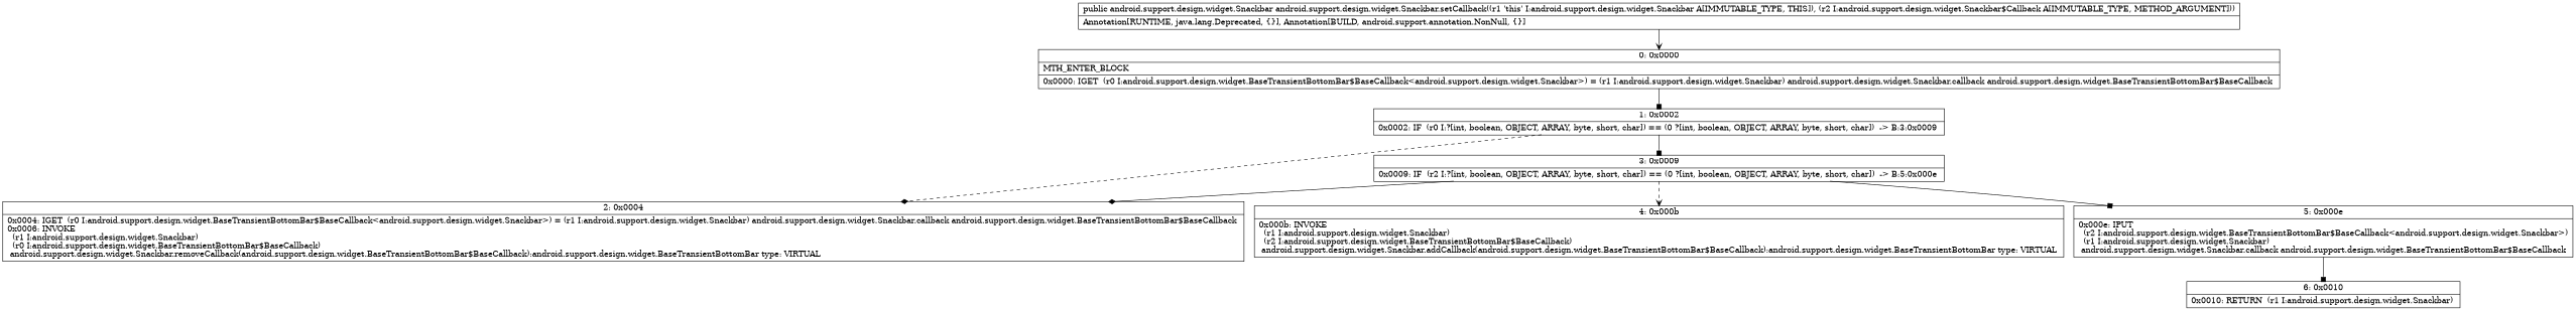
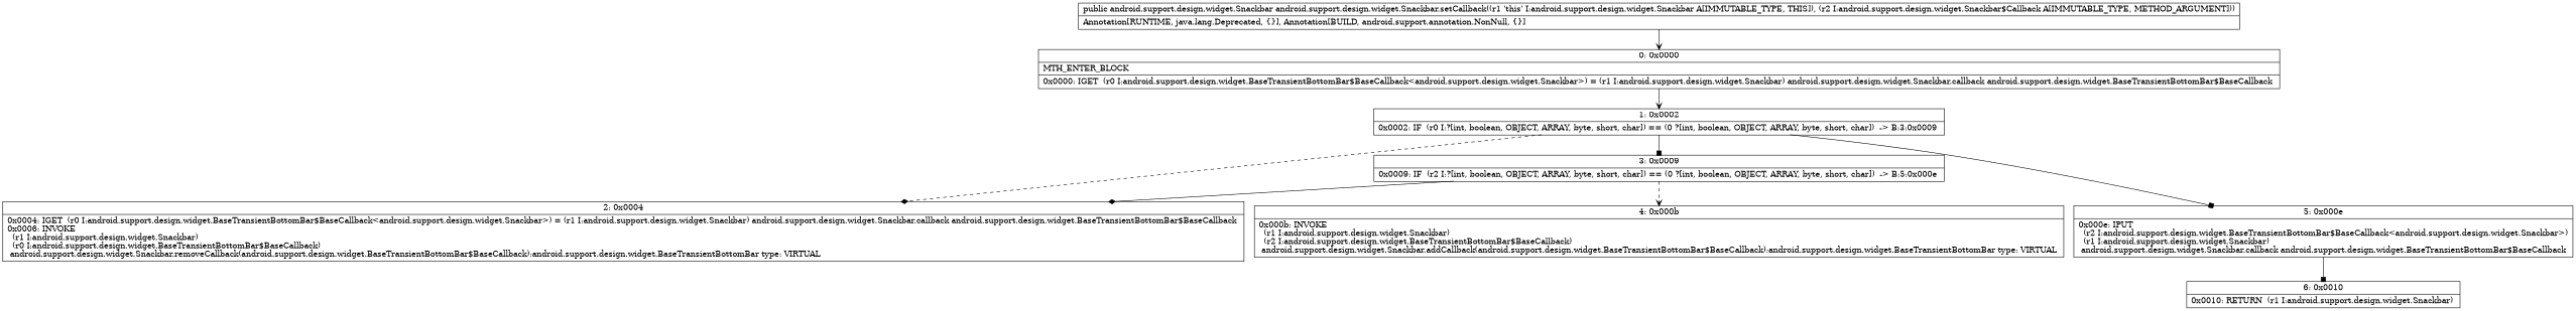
  digraph {
    node [shape=record]
    edge [arrowhead=box]
    n1 [label="{0\:\ 0x0000|MTH_ENTER_BLOCK\l|0x0000: IGET  (r0 I:android.support.design.widget.BaseTransientBottomBar$BaseCallback\<android.support.design.widget.Snackbar\>) = (r1 I:android.support.design.widget.Snackbar) android.support.design.widget.Snackbar.callback android.support.design.widget.BaseTransientBottomBar$BaseCallback \l}"]
    n2 [label="{1\:\ 0x0002|0x0002: IF  (r0 I:?[int, boolean, OBJECT, ARRAY, byte, short, char]) == (0 ?[int, boolean, OBJECT, ARRAY, byte, short, char])  \-\> B:3:0x0009 \l}"]
    n3 [label="{2\:\ 0x0004|0x0004: IGET  (r0 I:android.support.design.widget.BaseTransientBottomBar$BaseCallback\<android.support.design.widget.Snackbar\>) = (r1 I:android.support.design.widget.Snackbar) android.support.design.widget.Snackbar.callback android.support.design.widget.BaseTransientBottomBar$BaseCallback \l0x0006: INVOKE  \l  (r1 I:android.support.design.widget.Snackbar)\l  (r0 I:android.support.design.widget.BaseTransientBottomBar$BaseCallback)\l android.support.design.widget.Snackbar.removeCallback(android.support.design.widget.BaseTransientBottomBar$BaseCallback):android.support.design.widget.BaseTransientBottomBar type: VIRTUAL \l}"]
    n4 [label="{3\:\ 0x0009|0x0009: IF  (r2 I:?[int, boolean, OBJECT, ARRAY, byte, short, char]) == (0 ?[int, boolean, OBJECT, ARRAY, byte, short, char])  \-\> B:5:0x000e \l}"]
    n5 [label="{4\:\ 0x000b|0x000b: INVOKE  \l  (r1 I:android.support.design.widget.Snackbar)\l  (r2 I:android.support.design.widget.BaseTransientBottomBar$BaseCallback)\l android.support.design.widget.Snackbar.addCallback(android.support.design.widget.BaseTransientBottomBar$BaseCallback):android.support.design.widget.BaseTransientBottomBar type: VIRTUAL \l}"]
    n6 [label="{5\:\ 0x000e|0x000e: IPUT  \l  (r2 I:android.support.design.widget.BaseTransientBottomBar$BaseCallback\<android.support.design.widget.Snackbar\>)\l  (r1 I:android.support.design.widget.Snackbar)\l android.support.design.widget.Snackbar.callback android.support.design.widget.BaseTransientBottomBar$BaseCallback \l}"]
    n7 [label="{6\:\ 0x0010|0x0010: RETURN  (r1 I:android.support.design.widget.Snackbar) \l}"]
    n8 [label="{public android.support.design.widget.Snackbar android.support.design.widget.Snackbar.setCallback((r1 'this' I:android.support.design.widget.Snackbar A[IMMUTABLE_TYPE, THIS]), (r2 I:android.support.design.widget.Snackbar$Callback A[IMMUTABLE_TYPE, METHOD_ARGUMENT]))  | Annotation[RUNTIME, java.lang.Deprecated, \{\}], Annotation[BUILD, android.support.annotation.NonNull, \{\}]\l}"]
-   n1 -> n2
+   n1 -> n2 [arrowhead=vee]
    n2 -> n3 [arrowhead=diamond style=dashed]
    n2 -> n4
    n4 -> n3 [arrowhead=diamond]
    n4 -> n5 [arrowhead=vee style=dashed]
-   n4 -> n6
+   n2 -> n6
    n6 -> n7
    n8 -> n1 [arrowhead=vee]
  }
